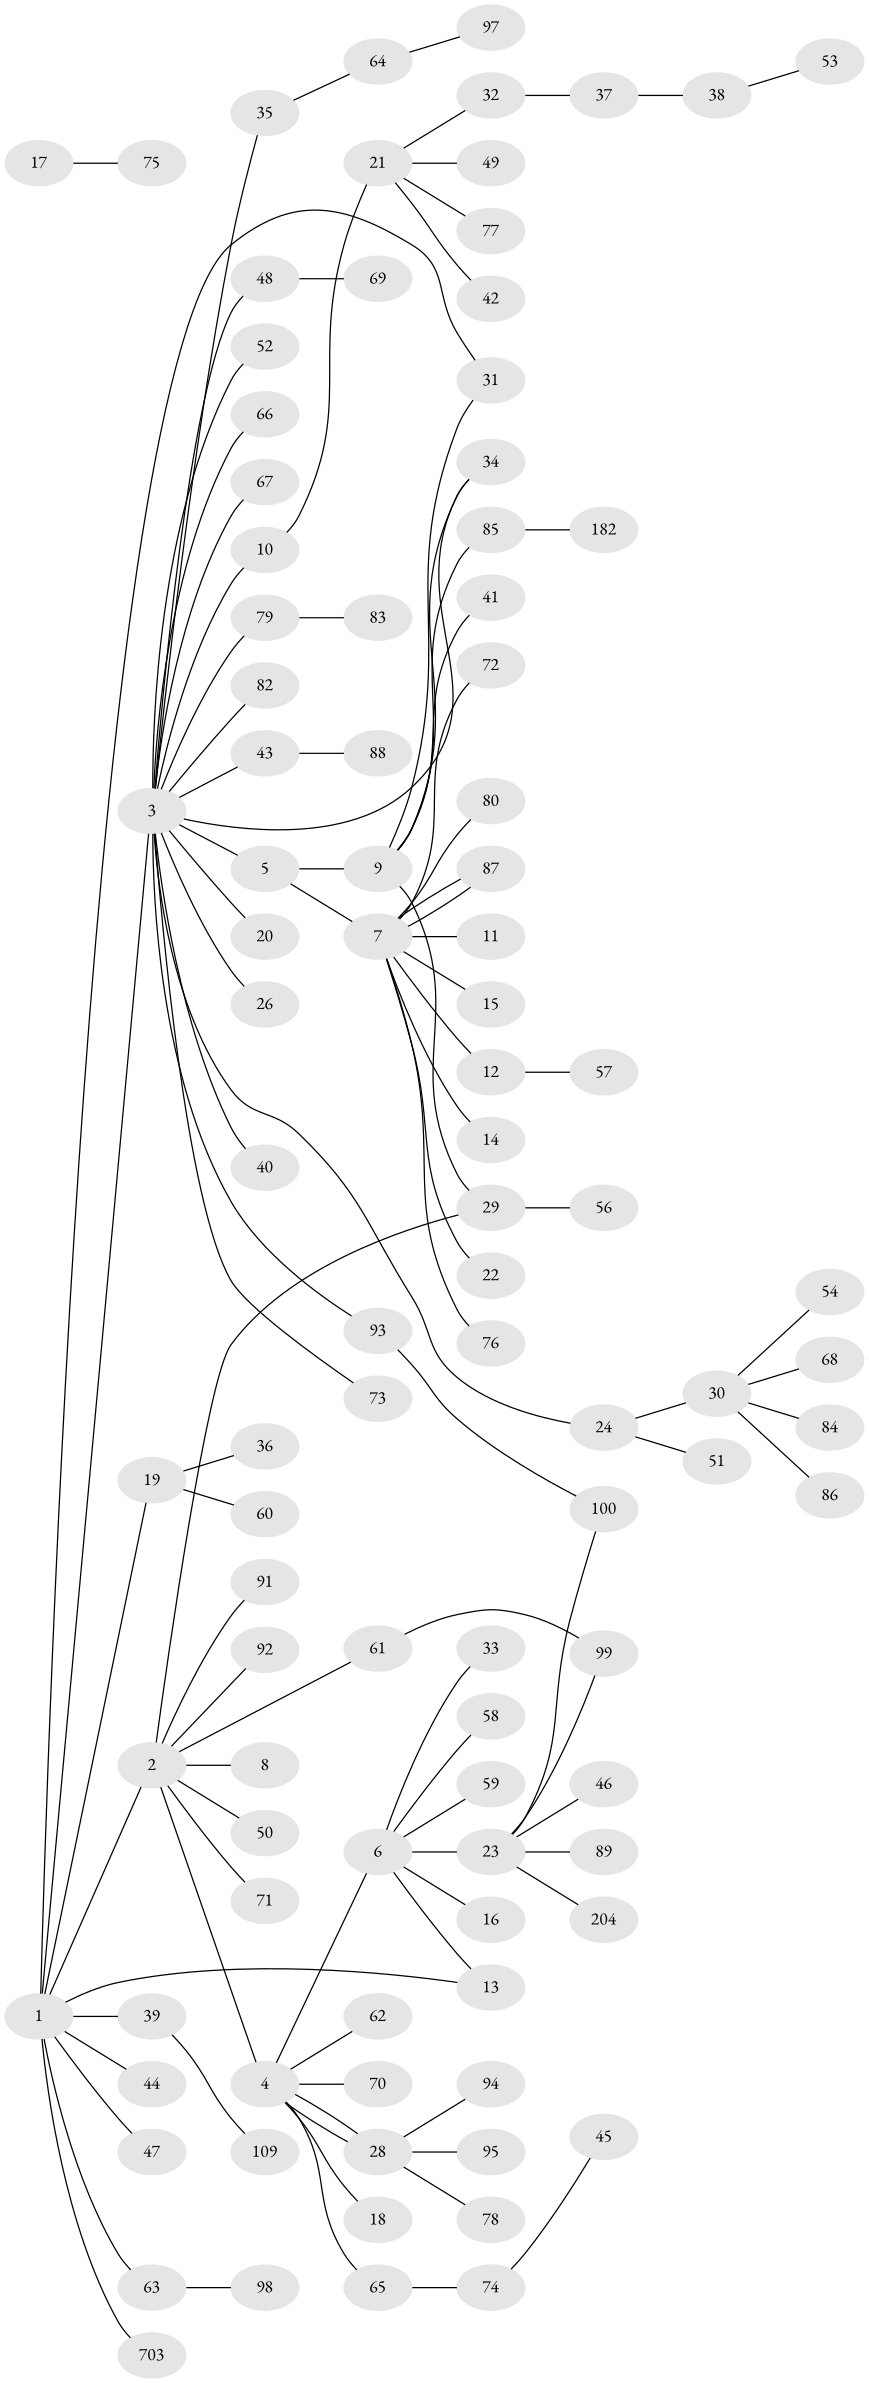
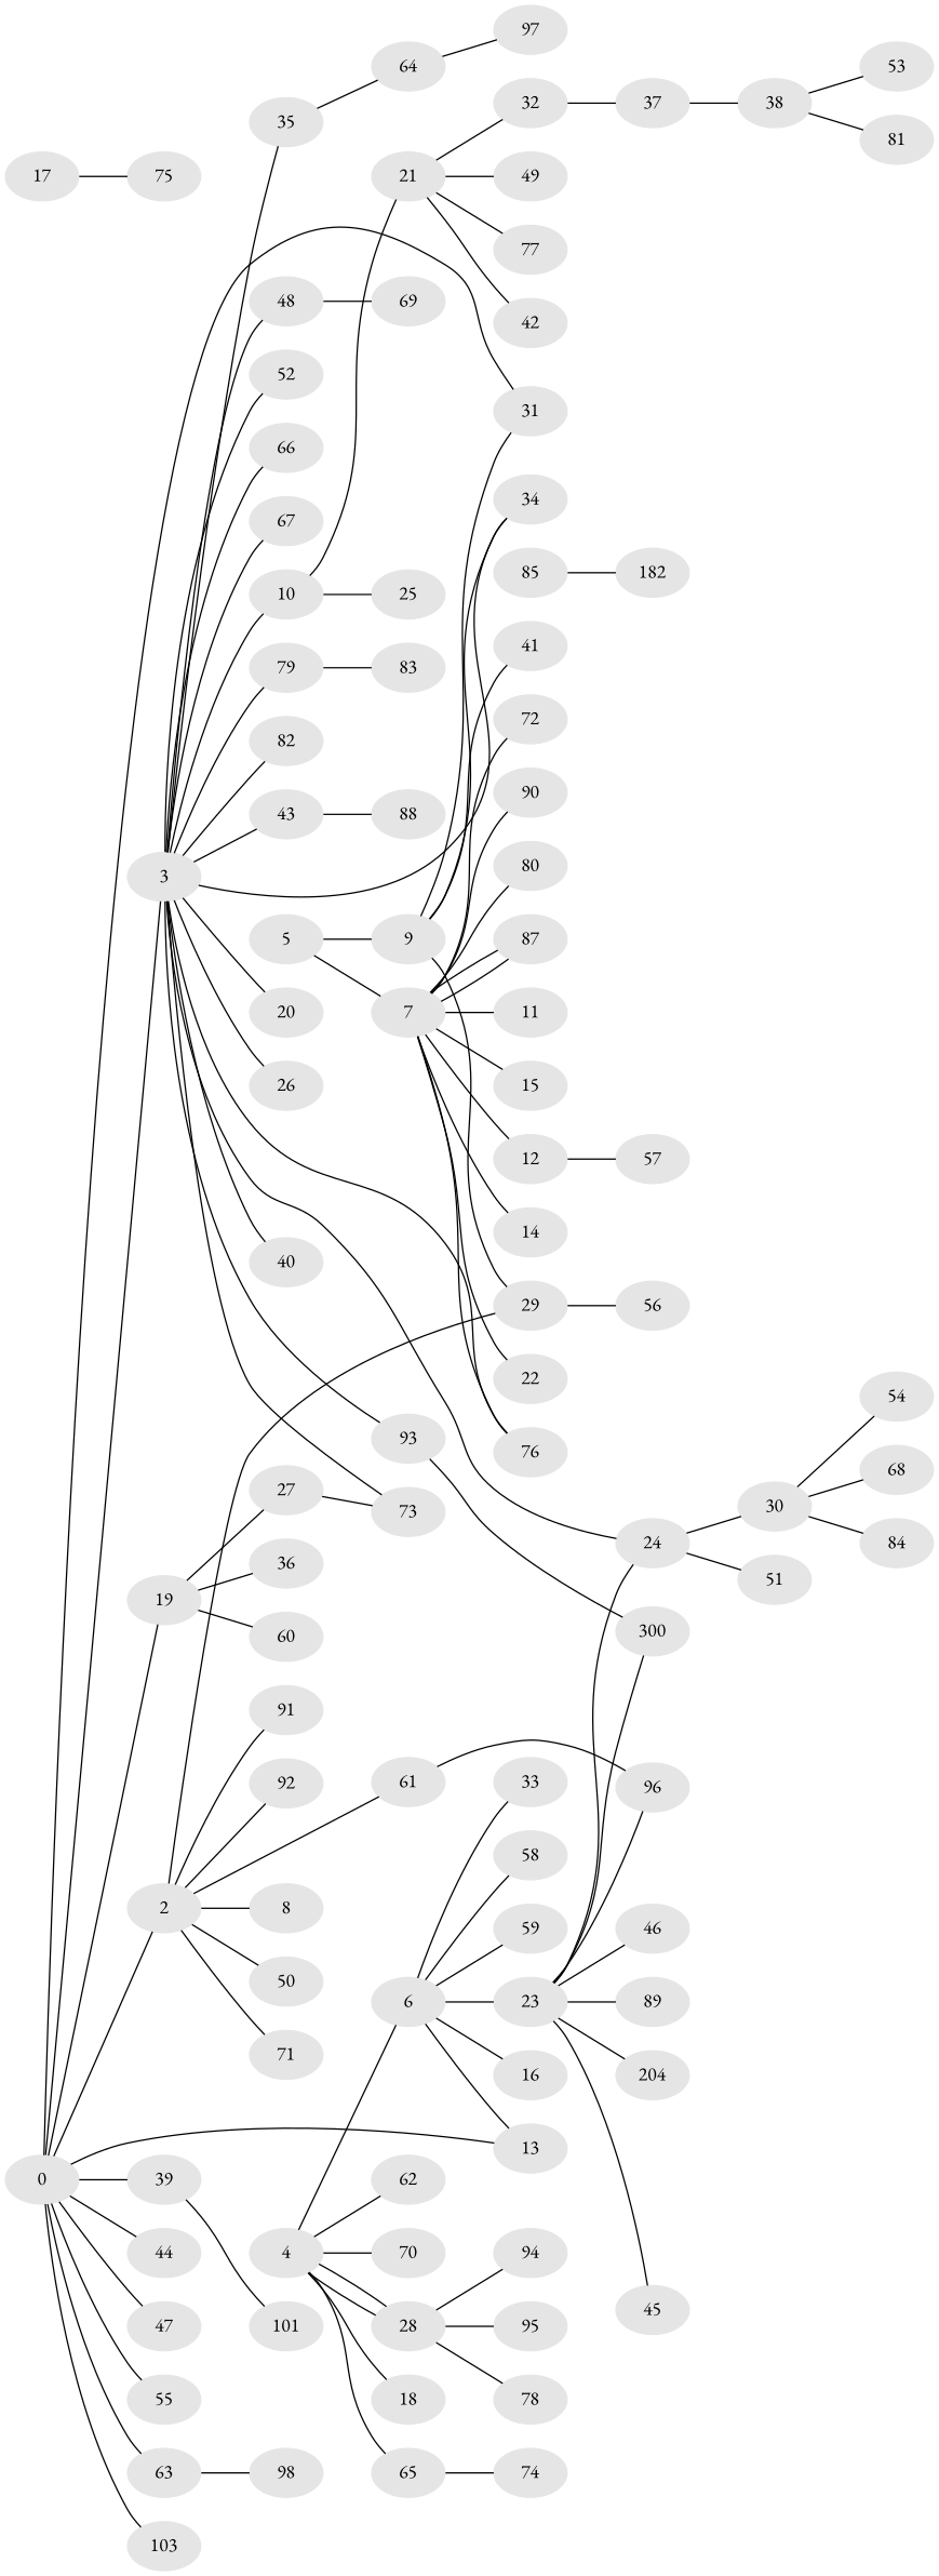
  graph {
    fontname="EB Garamond"
    rankdir=LR
    node [color=gray90 fontname="EB Garamond" style=filled]
    edge [fontname="EB Garamond"]
-   1
+   1 [label=0]
    2
    3
    13
    19
    31
    39
    44
    47
+   55
    63
-   103 [label=703]
+   103
    4
    8
    29
    50
    61
    71
    91
    92
    5
    10
    20
    24
    26
    34
    35
    40
    43
    48
    52
    66
    67
    73
    79
    82
    93
+   27
    36
    60
-   101 [label=109]
+   101
    98
    6
    18
    28
    62
    65
    70
    56
-   96 [label=99]
+   96
    7
    9
    21
+   25
    17
    75
    30
    51
    64
    88
    69
    83
-   100
+   100 [label=300]
    16
    23
    33
    58
    59
    78
    94
    95
    74
    11
    12
    14
    15
    22
    72
    76
    80
    87
+   90
    41
    85
    45
    46
    89
    n88 [label=204]
    57
    n90 [label=182]
    32
    42
    49
    77
    37
    54
    68
    84
-   86
    38
    97
    53
+   81
    1 -- 2
    1 -- 3
    1 -- 13
    1 -- 19
    1 -- 31
    1 -- 39
    1 -- 44
    1 -- 47
+   1 -- 55
    1 -- 63
    1 -- 103
-   2 -- 4
    2 -- 8
    2 -- 29
    2 -- 50
    2 -- 61
    2 -- 71
    2 -- 91
    2 -- 92
-   3 -- 5
+   3 -- 76
    3 -- 10
    3 -- 20
    3 -- 24
    3 -- 26
    3 -- 34
    3 -- 35
    3 -- 40
    3 -- 43
    3 -- 48
    3 -- 52
    3 -- 66
    3 -- 67
    3 -- 73
    3 -- 79
    3 -- 82
    3 -- 93
+   19 -- 27
    19 -- 36
    19 -- 60
    39 -- 101
    63 -- 98
    4 -- 6
    4 -- 18
    4 -- 28
    4 -- 28
    4 -- 62
    4 -- 65
    4 -- 70
    29 -- 56
    61 -- 96
    5 -- 7
    5 -- 9
    10 -- 21
+   10 -- 25
    24 -- 30
    24 -- 51
    35 -- 64
    43 -- 88
    48 -- 69
    79 -- 83
    93 -- 100
+   27 -- 73
    6 -- 13
    6 -- 16
    6 -- 23
    6 -- 33
    6 -- 58
    6 -- 59
    28 -- 78
    28 -- 94
    28 -- 95
    65 -- 74
    7 -- 11
    7 -- 12
    7 -- 14
    7 -- 15
    7 -- 22
    7 -- 72
    7 -- 76
    7 -- 80
    7 -- 87
    7 -- 87
+   7 -- 90
    9 -- 31
    9 -- 29
    9 -- 34
    9 -- 41
-   9 -- 85
    21 -- 32
    21 -- 42
    21 -- 49
    21 -- 77
    17 -- 75
    30 -- 54
    30 -- 68
    30 -- 84
-   30 -- 86
    64 -- 97
+   23 -- 24
    23 -- 96
    23 -- 100
-   74 -- 45
+   23 -- 45
    23 -- 46
    23 -- 89
    23 -- n88
    12 -- 57
    85 -- n90
    32 -- 37
    37 -- 38
    38 -- 53
+   38 -- 81
  }
